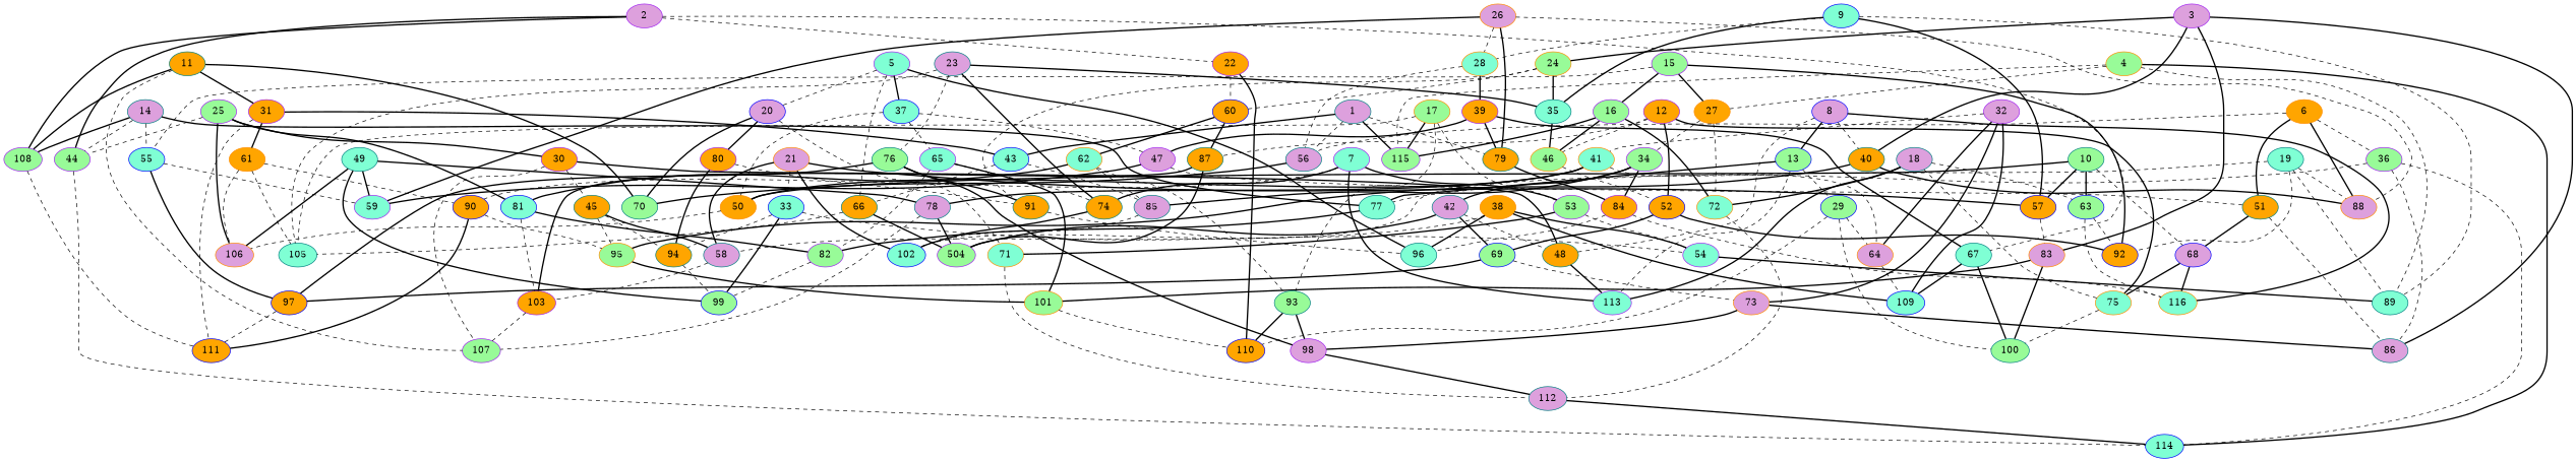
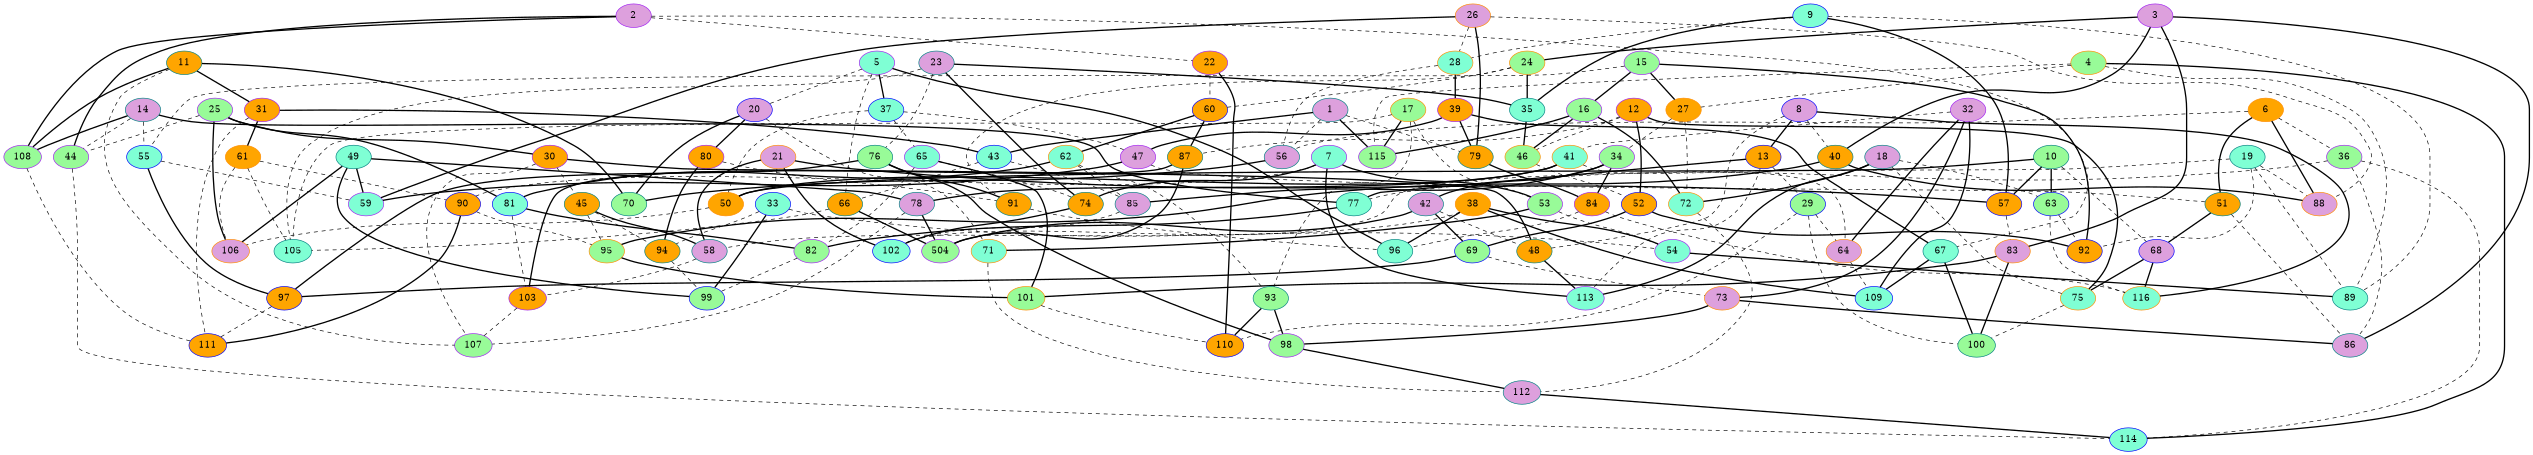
  graph {
    node [color=teal fillcolor=orange style=filled]
    edge [style=bold]
    1 [fillcolor=plum]
    43 [color=blue fillcolor=aquamarine]
    56 [fillcolor=plum]
    79
    115 [color=purple fillcolor=palegreen]
    66
    85 [fillcolor=plum]
    70 [fillcolor=palegreen]
    84 [color=purple]
    2 [color=purple fillcolor=plum]
    22 [color=purple]
    44 [color=purple fillcolor=palegreen]
    67 [fillcolor=aquamarine]
    108 [color=purple fillcolor=palegreen]
    60 [color=blue]
    110 [color=blue]
    114 [color=blue fillcolor=aquamarine]
    100 [fillcolor=palegreen]
    109 [color=blue fillcolor=aquamarine]
    111 [color=blue]
    3 [color=purple fillcolor=plum]
    24 [color=darkorange fillcolor=palegreen]
    40
    83 [color=darkorange fillcolor=plum]
    86 [fillcolor=plum]
    35 [fillcolor=aquamarine]
    91
    88 [color=darkorange fillcolor=plum]
    95 [color=darkorange fillcolor=palegreen]
    101 [color=darkorange fillcolor=palegreen]
    4 [color=darkorange fillcolor=palegreen]
    27 [color=darkorange]
    89 [fillcolor=aquamarine]
    72 [color=darkorange fillcolor=aquamarine]
    34 [color=purple fillcolor=palegreen]
    5 [color=purple fillcolor=aquamarine]
    20 [color=blue fillcolor=plum]
    37 [color=blue fillcolor=aquamarine]
    96 [fillcolor=aquamarine]
    71 [color=darkorange fillcolor=aquamarine]
    80 [color=purple]
    50 [color=darkorange]
    47 [color=purple fillcolor=plum]
    65 [color=purple fillcolor=aquamarine]
    105 [fillcolor=aquamarine]
    n46 [color=purple fillcolor=palegreen label=504]
    6 [color=darkorange]
    36 [color=purple fillcolor=palegreen]
    51
    77 [fillcolor=aquamarine]
    68 [color=blue fillcolor=plum]
    7 [color=purple fillcolor=aquamarine]
    53 [color=purple fillcolor=palegreen]
    74
    90 [color=blue]
    113 [color=purple fillcolor=aquamarine]
    54 [color=purple fillcolor=aquamarine]
    102 [color=blue fillcolor=aquamarine]
    8 [color=blue fillcolor=plum]
-   13 [color=blue fillcolor=palegreen]
+   13 [color=blue]
    48
    116 [color=darkorange fillcolor=aquamarine]
    29 [color=blue fillcolor=palegreen]
    9 [color=blue fillcolor=aquamarine]
    28 [color=darkorange fillcolor=aquamarine]
    57 [color=blue]
    39 [color=purple]
    46 [color=darkorange fillcolor=palegreen]
    10 [fillcolor=palegreen]
    63 [color=blue fillcolor=palegreen]
    106 [color=darkorange fillcolor=plum]
    92 [color=blue]
    75 [color=darkorange fillcolor=aquamarine]
    11
    31 [color=purple]
    107 [color=purple fillcolor=palegreen]
    61 [color=darkorange]
    12 [color=purple]
    52 [color=blue]
    87
    69 [color=blue fillcolor=palegreen]
    103 [color=purple]
    64 [color=darkorange fillcolor=plum]
    82 [color=purple fillcolor=palegreen]
    14 [fillcolor=plum]
    55 [color=blue fillcolor=aquamarine]
    59 [color=purple fillcolor=aquamarine]
    97 [color=blue]
    15 [color=purple fillcolor=palegreen]
    16 [color=purple fillcolor=palegreen]
    112 [fillcolor=plum]
    17 [color=darkorange fillcolor=palegreen]
    93 [fillcolor=palegreen]
-   98 [color=purple fillcolor=plum]
+   98 [color=purple fillcolor=palegreen]
    18 [fillcolor=plum]
    19 [fillcolor=aquamarine]
    94
    21 [color=darkorange fillcolor=plum]
    33 [color=blue fillcolor=aquamarine]
    58 [fillcolor=plum]
    99 [color=blue fillcolor=palegreen]
    62 [color=darkorange fillcolor=aquamarine]
    23 [fillcolor=plum]
    76 [fillcolor=palegreen]
    25 [color=purple fillcolor=palegreen]
    30 [color=purple]
    81 [color=blue fillcolor=aquamarine]
    45
    26 [color=darkorange fillcolor=plum]
    42 [fillcolor=plum]
    32 [color=purple fillcolor=plum]
    41 [color=darkorange fillcolor=aquamarine]
    73 [color=darkorange fillcolor=plum]
    78 [fillcolor=plum]
    38 [color=darkorange]
    49 [fillcolor=aquamarine]
    1 -- 43
    1 -- 56 [style=dashed]
    1 -- 79 [style=dashed]
    1 -- 115
    43 -- 66 [style=dashed]
    43 -- 85 [style=dashed]
    56 -- 70
    79 -- 84
    66 -- 105 [style=dashed]
    66 -- n46
    85 -- 102 [style=dashed]
    84 -- 96 [style=dashed]
    84 -- 116 [style=dashed]
    2 -- 22 [style=dashed]
    2 -- 44
    2 -- 67 [style=dashed]
    2 -- 108
    22 -- 60 [style=dashed]
    22 -- 110
    44 -- 114 [style=dashed]
    67 -- 100
    67 -- 109
    108 -- 111 [style=dashed]
    60 -- 87
    60 -- 62
    3 -- 24
    3 -- 40
    3 -- 83
    3 -- 86
    24 -- 60 [style=dashed]
    24 -- 35
    24 -- 91 [style=dashed]
    40 -- 88
    40 -- 95
    83 -- 100
    83 -- 101
    35 -- 46
    91 -- 96 [style=dashed]
    95 -- 101
    101 -- 110 [style=dashed]
    4 -- 115 [style=dashed]
    4 -- 114
    4 -- 27 [style=dashed]
    4 -- 89 [style=dashed]
    27 -- 72 [style=dashed]
    27 -- 34 [style=dashed]
    72 -- 112 [style=dashed]
    34 -- 85
    34 -- 84
    34 -- 42
    5 -- 66 [style=dashed]
    5 -- 20 [style=dashed]
    5 -- 37
    5 -- 96
    20 -- 70
    20 -- 71 [style=dashed]
    20 -- 80
    37 -- 50 [style=dashed]
    37 -- 47 [style=dashed]
    37 -- 65 [style=dashed]
    71 -- 112 [style=dashed]
    80 -- 91 [style=dashed]
    80 -- 94
    50 -- 106 [style=dashed]
    47 -- 51 [style=dashed]
    47 -- 59
    65 -- 101
    65 -- 74 [style=dashed]
    65 -- 82 [style=dashed]
    6 -- 56 [style=dashed]
    6 -- 88
    6 -- 36 [style=dashed]
    6 -- 51
    36 -- 114 [style=dashed]
    36 -- 86 [style=dashed]
    36 -- 77 [style=dashed]
    51 -- 86 [style=dashed]
    51 -- 68
    77 -- 82
    68 -- 116
    68 -- 75
    7 -- 53
    7 -- 74
    7 -- 90 [style=dashed]
    7 -- 113
    53 -- 71
    53 -- 54 [style=dashed]
    74 -- 102
    90 -- 111
    90 -- 95 [style=dashed]
    54 -- 89
    8 -- 40 [style=dashed]
    8 -- 13
    8 -- 48 [style=dashed]
    8 -- 116
    13 -- 77
    13 -- 113 [style=dashed]
    13 -- 29 [style=dashed]
    48 -- 113
    29 -- 110 [style=dashed]
    29 -- 100 [style=dashed]
    29 -- 64 [style=dashed]
    9 -- 35
    9 -- 89 [style=dashed]
    9 -- 28 [style=dashed]
    9 -- 57
    28 -- 56 [style=dashed]
    28 -- 39
    57 -- 83 [style=dashed]
    39 -- 79
    39 -- 67
    39 -- 47
    46 -- 52 [style=dashed]
    10 -- 50
    10 -- 68 [style=dashed]
    10 -- 57
    10 -- 63
    63 -- 116 [style=dashed]
    63 -- 92 [style=dashed]
    75 -- 100 [style=dashed]
    11 -- 70
    11 -- 108
    11 -- 31
    11 -- 107 [style=dashed]
    31 -- 43
    31 -- 111 [style=dashed]
    31 -- 61
    61 -- 105 [style=dashed]
    61 -- 90 [style=dashed]
    61 -- 106 [style=dashed]
    12 -- 46 [style=dashed]
    12 -- 75
    12 -- 52
    12 -- 87 [style=dashed]
    52 -- 92
    52 -- 69
    87 -- n46
    87 -- 103
    69 -- 97
    69 -- 73 [style=dashed]
    103 -- 107 [style=dashed]
    64 -- 109 [style=dashed]
    82 -- 99 [style=dashed]
    14 -- 44 [style=dashed]
    14 -- 108
    14 -- 77
    14 -- 55 [style=dashed]
    55 -- 59 [style=dashed]
    55 -- 97
    97 -- 111 [style=dashed]
    15 -- 27
    15 -- 92
    15 -- 55 [style=dashed]
    15 -- 16
    16 -- 115
    16 -- 72
    16 -- 46
    112 -- 114
    17 -- 115
    17 -- 105 [style=dashed]
    17 -- 53 [style=dashed]
    17 -- 93 [style=dashed]
    93 -- 110
    93 -- 98
    98 -- 112
    18 -- 72
    18 -- 113
    18 -- 63 [style=dashed]
    18 -- 75 [style=dashed]
    19 -- 88 [style=dashed]
    19 -- 89 [style=dashed]
    19 -- 102 [style=dashed]
    19 -- 92 [style=dashed]
    94 -- 99 [style=dashed]
    21 -- 102
    21 -- 57
    21 -- 33 [style=dashed]
    21 -- 58
    33 -- 54 [style=dashed]
    33 -- 94 [style=dashed]
    33 -- 99
    58 -- 103 [style=dashed]
    62 -- 85 [style=dashed]
    62 -- 93 [style=dashed]
    62 -- 81
    23 -- 35
    23 -- 105 [style=dashed]
    23 -- 74
    23 -- 76 [style=dashed]
    76 -- 91
    76 -- 97
    76 -- 98
    25 -- 44 [style=dashed]
    25 -- 106
    25 -- 30
    25 -- 81
    30 -- 48
    30 -- 107 [style=dashed]
    30 -- 45 [style=dashed]
    81 -- 103 [style=dashed]
    81 -- 82
    45 -- 95 [style=dashed]
    45 -- 94 [style=dashed]
    45 -- 58
    26 -- 79
    26 -- 88 [style=dashed]
    26 -- 28 [style=dashed]
    26 -- 59
    42 -- n46
    42 -- 48 [style=dashed]
    42 -- 69
    32 -- 109
    32 -- 64
    32 -- 41 [style=dashed]
    32 -- 73
    41 -- 50
    41 -- 64 [style=dashed]
    41 -- 78
    73 -- 86
    73 -- 98
    78 -- n46
    78 -- 107 [style=dashed]
    38 -- 109
    38 -- 96
    38 -- 54
    38 -- 58 [style=dashed]
    49 -- 106
    49 -- 59
    49 -- 99
    49 -- 78
  }
